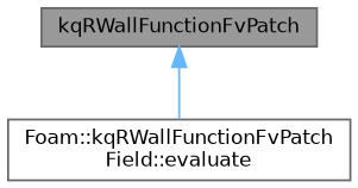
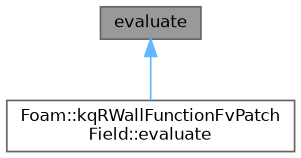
  digraph {
    rankdir=TB
    node [fontname=Helvetica fontsize=10 shape=box style=filled]
-   n1 [color=gray40 fillcolor=grey60 fontcolor=black height=0.2 label=kqRWallFunctionFvPatch width=0.4]
+   n1 [color=gray40 fillcolor=grey60 fontcolor=black height=0.2 label=evaluate width=0.4]
    n2 [color=grey40 fillcolor=white height=0.2 label="Foam::kqRWallFunctionFvPatch\lField::evaluate" width=0.4]
    n1 -> n2 [color=steelblue1 dir=back fontname=Helvetica fontsize=10 labelfontname=Helvetica labelfontsize=10 style=solid]
  }
